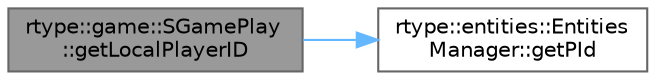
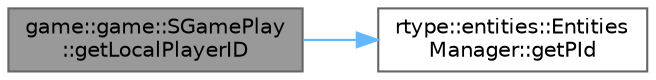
  digraph {
    rankdir=LR
    node [fontname=Helvetica fontsize=10 shape=box style=filled]
-   n1 [color=gray40 fillcolor=grey60 fontcolor=black height=0.2 label="rtype::game::SGamePlay\l::getLocalPlayerID" width=0.4]
+   n1 [color=gray40 fillcolor=grey60 fontcolor=black height=0.2 label="game::game::SGamePlay\l::getLocalPlayerID" width=0.4]
    n2 [color=grey40 fillcolor=white height=0.2 label="rtype::entities::Entities\lManager::getPId" width=0.4]
    n1 -> n2 [color=steelblue1 fontname=Helvetica fontsize=10 labelfontname=Helvetica labelfontsize=10 style=solid]
  }
